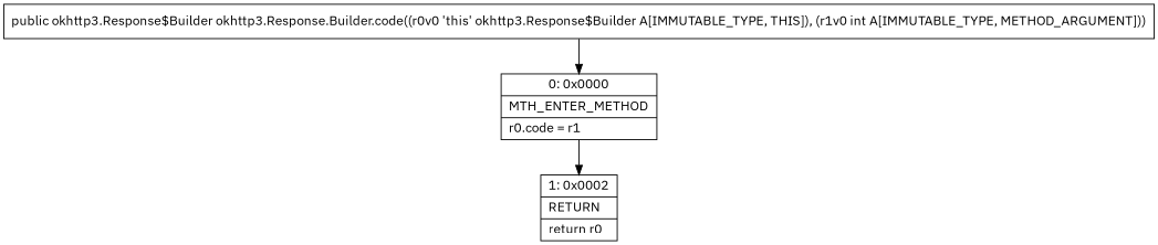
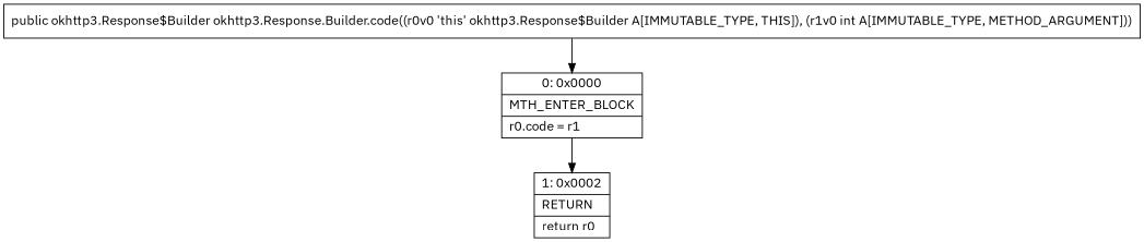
  digraph {
    fontname="IBM Plex Sans"
    node [shape=record fontname="IBM Plex Sans"]
    edge [fontname="IBM Plex Sans"]
-   n1 [label="{0\:\ 0x0000|MTH_ENTER_METHOD\l|r0.code = r1\l}"]
+   n1 [label="{0\:\ 0x0000|MTH_ENTER_BLOCK\l|r0.code = r1\l}"]
    n2 [label="{1\:\ 0x0002|RETURN\l|return r0\l}"]
    n3 [label="{public okhttp3.Response$Builder okhttp3.Response.Builder.code((r0v0 'this' okhttp3.Response$Builder A[IMMUTABLE_TYPE, THIS]), (r1v0 int A[IMMUTABLE_TYPE, METHOD_ARGUMENT])) }"]
    n1 -> n2
    n3 -> n1
  }
